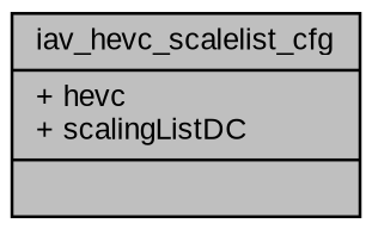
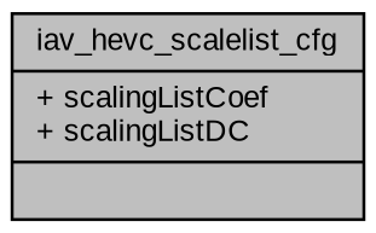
  digraph {
    fontname="Liberation Sans"
-   n1 [color=black fillcolor=grey75 fontcolor=black fontname="Liberation Sans" fontsize=10 height=0.2 label="{iav_hevc_scalelist_cfg\n|+ hevc\l+ scalingListDC\l|}" shape=record style=filled width=0.4]
+   n1 [color=black fillcolor=grey75 fontcolor=black fontname="Liberation Sans" fontsize=10 height=0.2 label="{iav_hevc_scalelist_cfg\n|+ scalingListCoef\l+ scalingListDC\l|}" shape=record style=filled width=0.4]
  }
